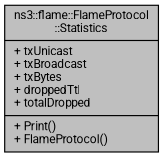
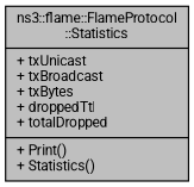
  digraph {
    fontname=Roboto
-   n1 [color=black fillcolor=grey75 fontcolor=black fontname=Roboto fontsize=10 height=0.2 label="{ns3::flame::FlameProtocol\l::Statistics\n|+ txUnicast\l+ txBroadcast\l+ txBytes\l+ droppedTtl\l+ totalDropped\l|+ Print()\l+ FlameProtocol()\l}" shape=record style=filled width=0.4]
+   n1 [color=black fillcolor=grey75 fontcolor=black fontname=Roboto fontsize=10 height=0.2 label="{ns3::flame::FlameProtocol\l::Statistics\n|+ txUnicast\l+ txBroadcast\l+ txBytes\l+ droppedTtl\l+ totalDropped\l|+ Print()\l+ Statistics()\l}" shape=record style=filled width=0.4]
  }
